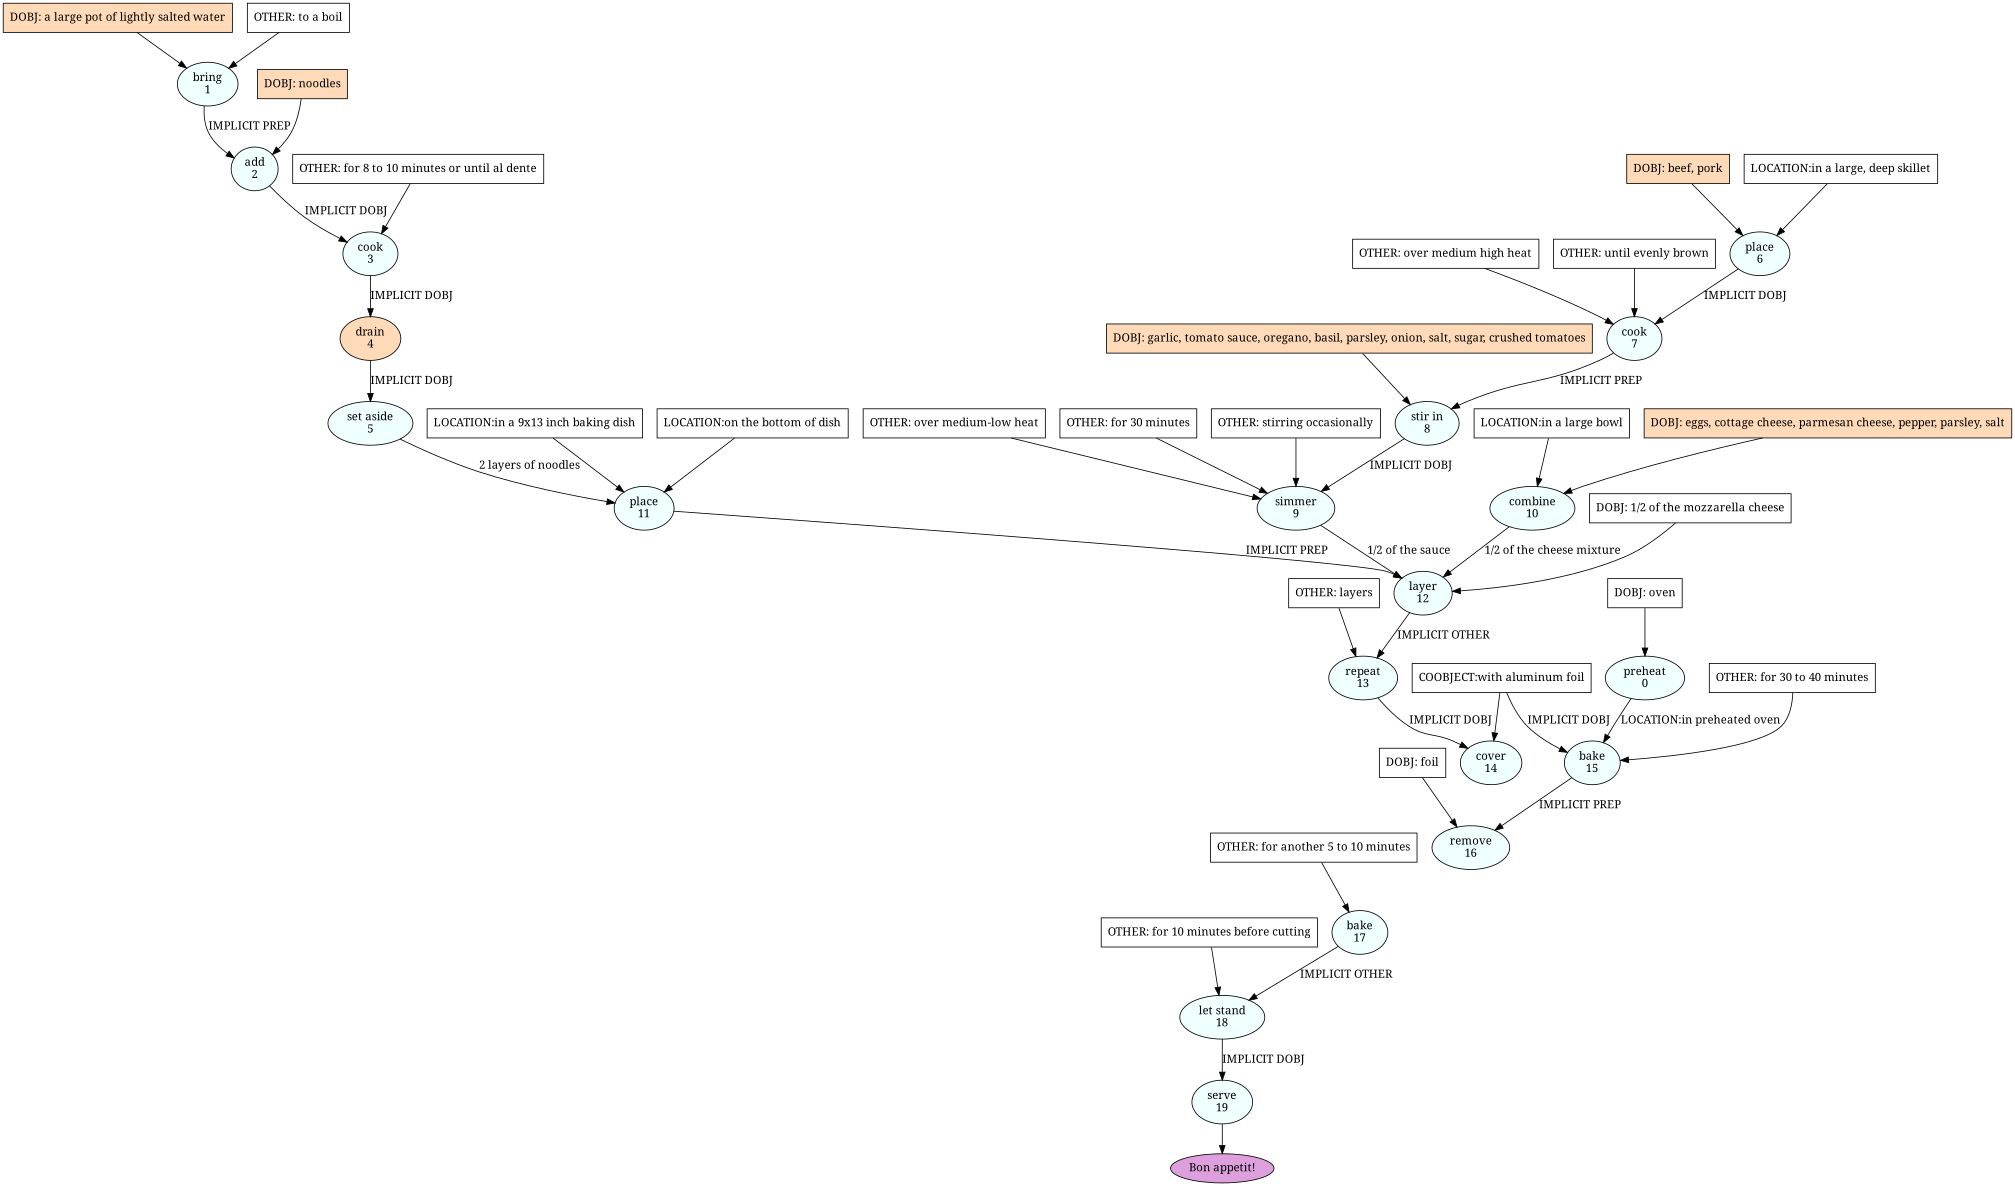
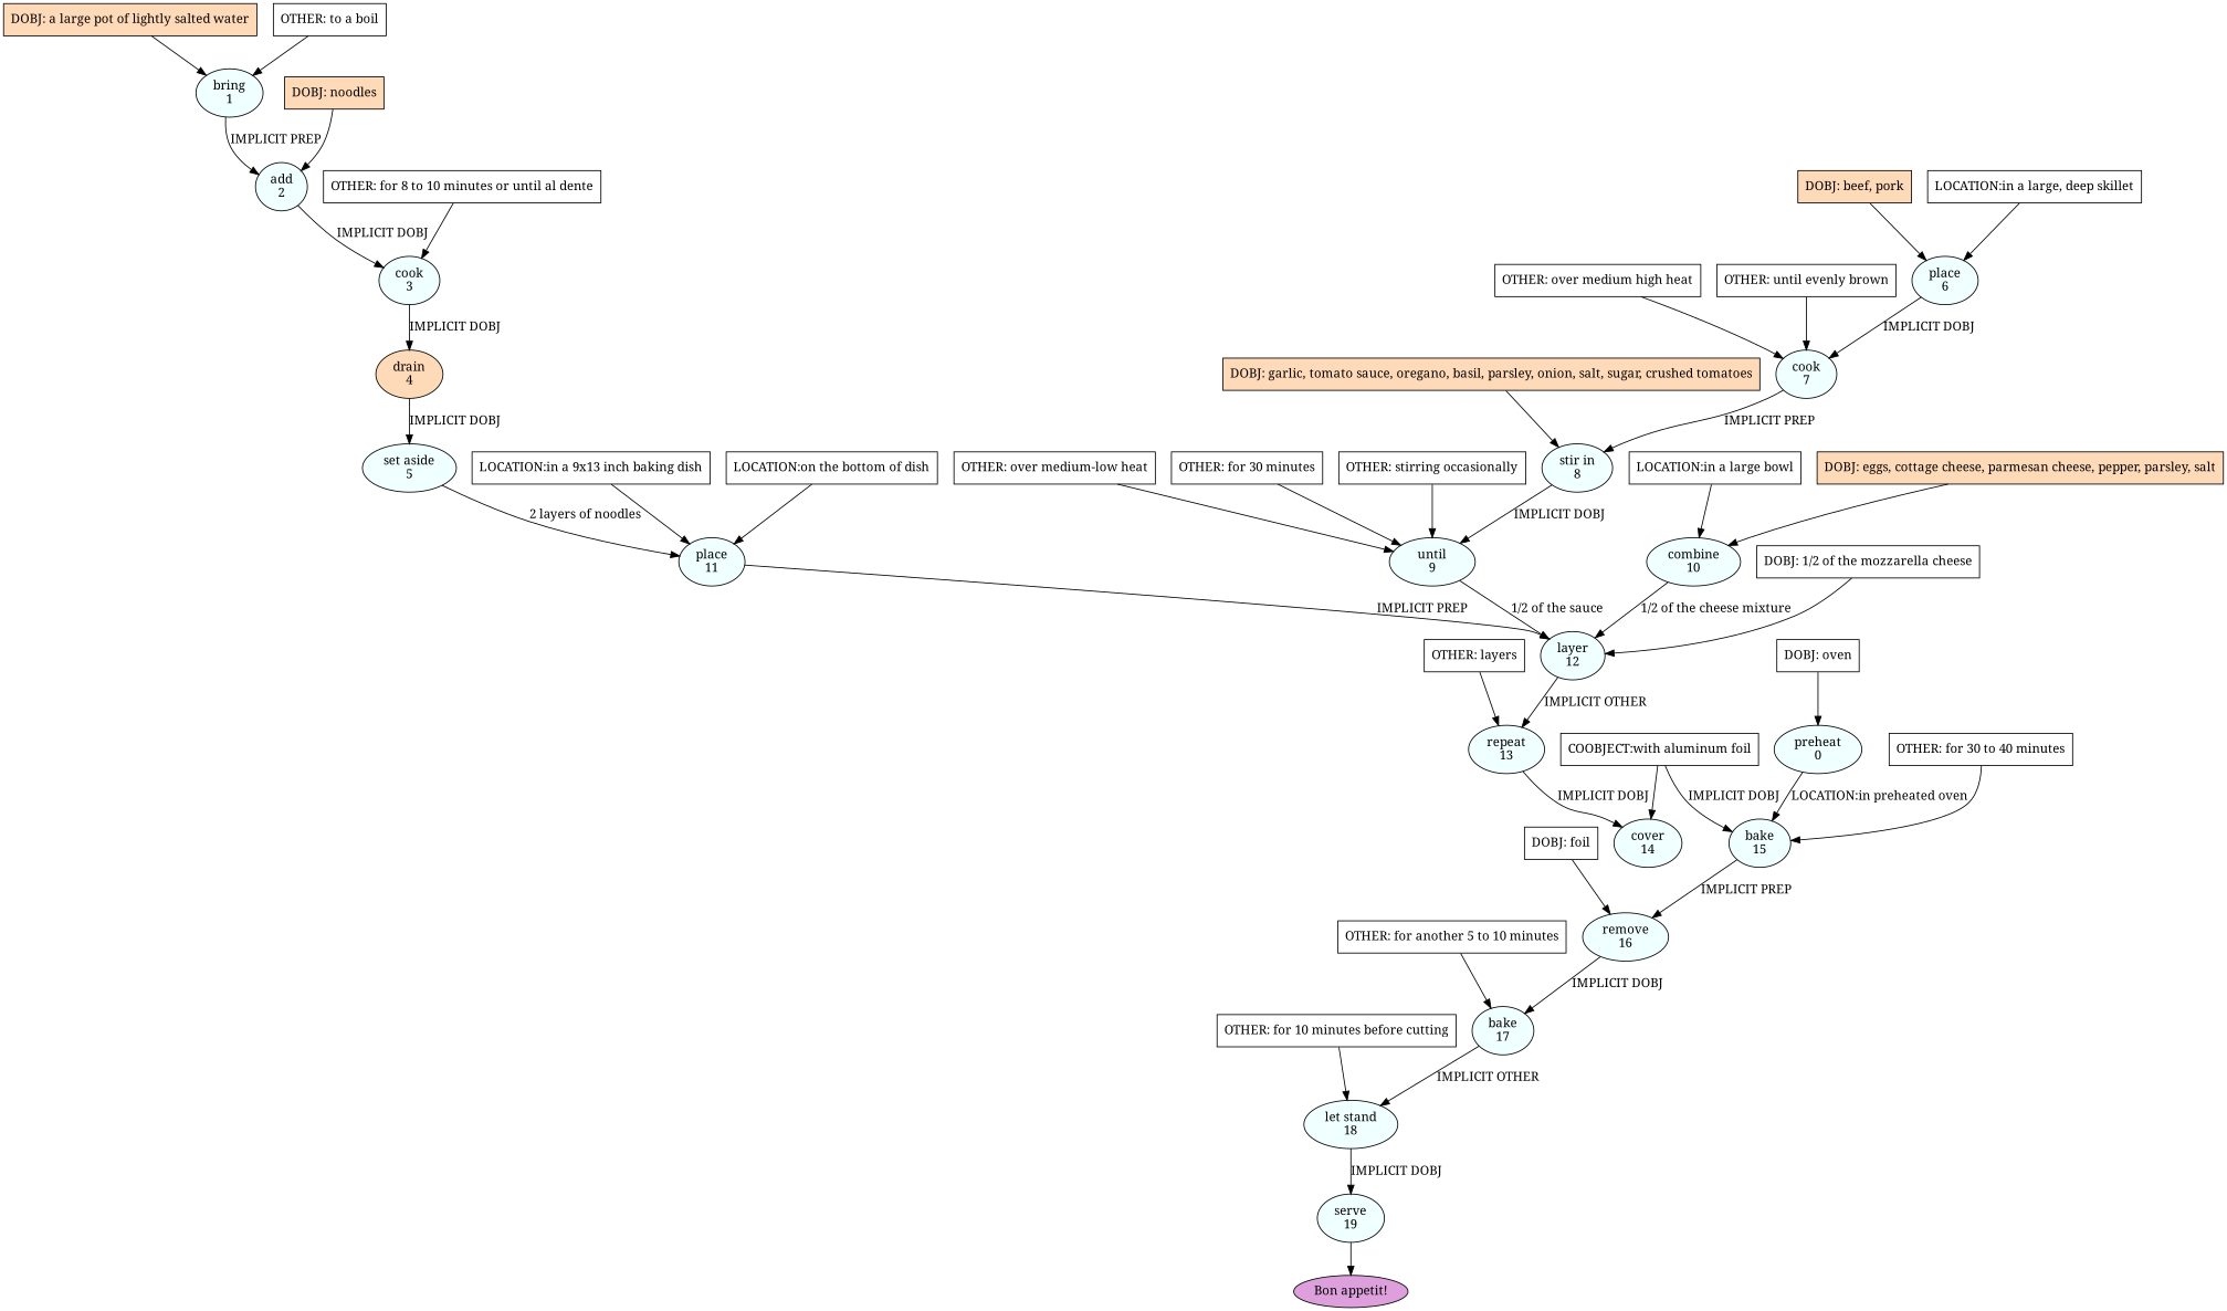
  digraph {
    fontname="Noto Serif"
    node [fillcolor=azure fontname="Noto Serif" shape=box style=filled]
    edge [fontname="Noto Serif"]
    n1 [label="preheat\n0" shape=oval]
    n2 [label="bake\n15" shape=oval]
    n3 [label="remove\n16" shape=oval]
    n4 [label="bring\n1" shape=oval]
    n5 [label="add\n2" shape=oval]
    n6 [label="cook\n3" shape=oval]
    n7 [fillcolor=peachpuff label="drain\n4" shape=oval]
    n8 [label="set aside\n5" shape=oval]
    n9 [label="place\n11" shape=oval]
    n10 [label="layer\n12" shape=oval]
    n11 [label="place\n6" shape=oval]
    n12 [label="cook\n7" shape=oval]
    n13 [label="stir in\n8" shape=oval]
-   n14 [label="simmer\n9" shape=oval]
+   n14 [label="until\n9" shape=oval]
    n15 [label="repeat\n13" shape=oval]
    n16 [label="combine\n10" shape=oval]
    n17 [label="cover\n14" shape=oval]
    n18 [label="bake\n17" shape=oval]
    n19 [label="let stand\n18" shape=oval]
    n20 [label="serve\n19" shape=oval]
    n21 [fillcolor=plum label="Bon appetit!" shape=oval]
    n22 [fillcolor=white label="DOBJ: oven"]
    n23 [fillcolor=peachpuff label="DOBJ: beef, pork"]
    n24 [fillcolor=white label="LOCATION:in a large, deep skillet"]
    n25 [fillcolor=peachpuff label="DOBJ: a large pot of lightly salted water"]
    n26 [fillcolor=white label="OTHER: to a boil"]
    n27 [fillcolor=peachpuff label="DOBJ: eggs, cottage cheese, parmesan cheese, pepper, parsley, salt"]
    n28 [fillcolor=white label="LOCATION:in a large bowl"]
    n29 [fillcolor=peachpuff label="DOBJ: noodles"]
    n30 [fillcolor=white label="OTHER: for 8 to 10 minutes or until al dente"]
    n31 [fillcolor=white label="OTHER: over medium high heat"]
    n32 [fillcolor=white label="OTHER: until evenly brown"]
    n33 [fillcolor=peachpuff label="DOBJ: garlic, tomato sauce, oregano, basil, parsley, onion, salt, sugar, crushed tomatoes"]
    n34 [fillcolor=white label="OTHER: over medium-low heat"]
    n35 [fillcolor=white label="OTHER: for 30 minutes"]
    n36 [fillcolor=white label="OTHER: stirring occasionally"]
    n37 [fillcolor=white label="LOCATION:in a 9x13 inch baking dish"]
    n38 [fillcolor=white label="LOCATION:on the bottom of dish"]
    n39 [fillcolor=white label="DOBJ: 1/2 of the mozzarella cheese"]
    n40 [fillcolor=white label="OTHER: layers"]
    n41 [fillcolor=white label="COOBJECT:with aluminum foil"]
    n42 [fillcolor=white label="OTHER: for 30 to 40 minutes"]
    n43 [fillcolor=white label="DOBJ: foil"]
    n44 [fillcolor=white label="OTHER: for another 5 to 10 minutes"]
    n45 [fillcolor=white label="OTHER: for 10 minutes before cutting"]
    n1 -> n2 [label="LOCATION:in preheated oven"]
    n2 -> n3 [label="IMPLICIT PREP"]
+   n3 -> n18 [label="IMPLICIT DOBJ"]
    n4 -> n5 [label="IMPLICIT PREP"]
    n5 -> n6 [label="IMPLICIT DOBJ"]
    n6 -> n7 [label="IMPLICIT DOBJ"]
    n7 -> n8 [label="IMPLICIT DOBJ"]
    n8 -> n9 [label="2 layers of noodles"]
    n9 -> n10 [label="IMPLICIT PREP"]
    n10 -> n15 [label="IMPLICIT OTHER"]
    n11 -> n12 [label="IMPLICIT DOBJ"]
    n12 -> n13 [label="IMPLICIT PREP"]
    n13 -> n14 [label="IMPLICIT DOBJ"]
    n14 -> n10 [label="1/2 of the sauce"]
    n15 -> n17 [label="IMPLICIT DOBJ"]
    n16 -> n10 [label="1/2 of the cheese mixture"]
    n18 -> n19 [label="IMPLICIT OTHER"]
    n19 -> n20 [label="IMPLICIT DOBJ"]
    n20 -> n21
    n22 -> n1
    n23 -> n11
    n24 -> n11
    n25 -> n4
    n26 -> n4
    n27 -> n16
    n28 -> n16
    n29 -> n5
    n30 -> n6
    n31 -> n12
    n32 -> n12
    n33 -> n13
    n34 -> n14
    n35 -> n14
    n36 -> n14
    n37 -> n9
    n38 -> n9
    n39 -> n10
    n40 -> n15
    n41 -> n2 [label="IMPLICIT DOBJ"]
    n41 -> n17
    n42 -> n2
    n43 -> n3
    n44 -> n18
    n45 -> n19
  }
